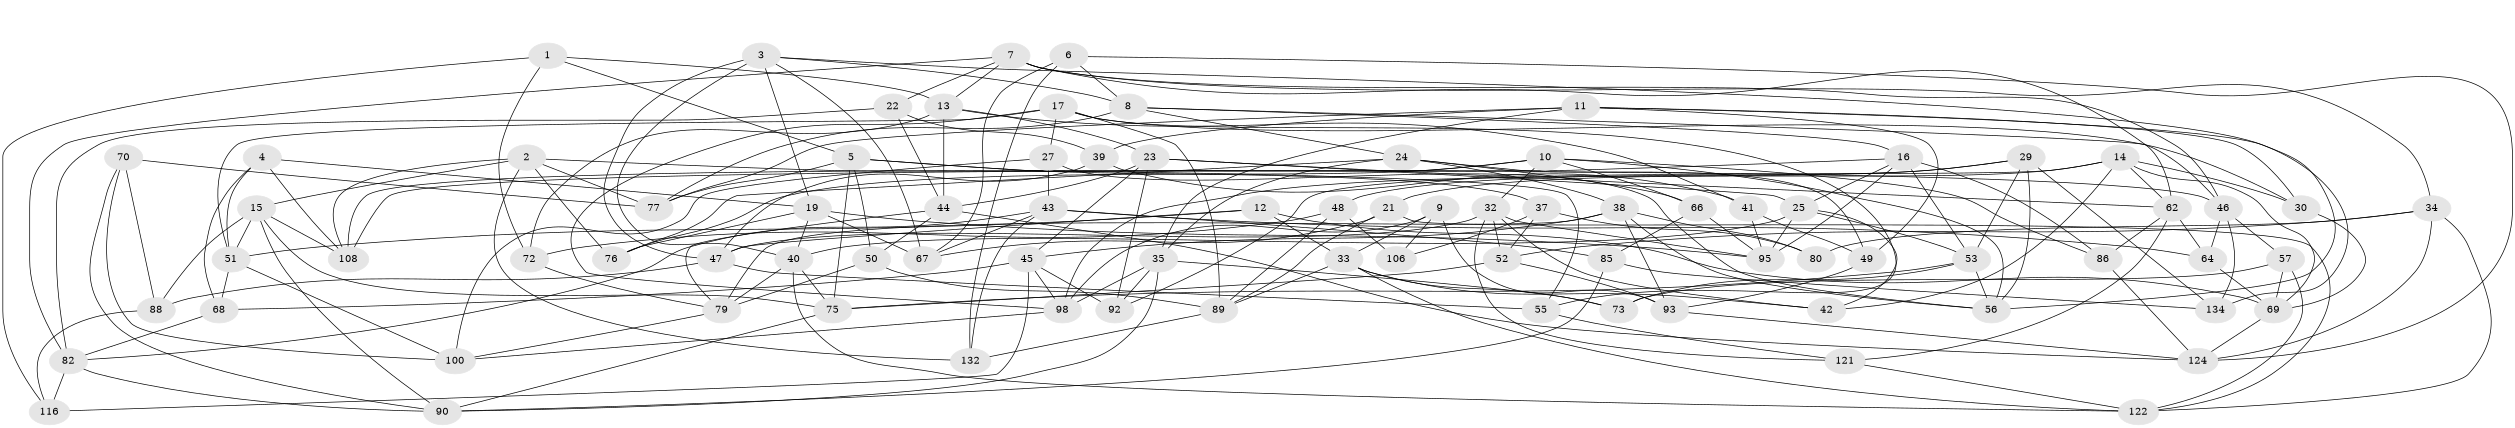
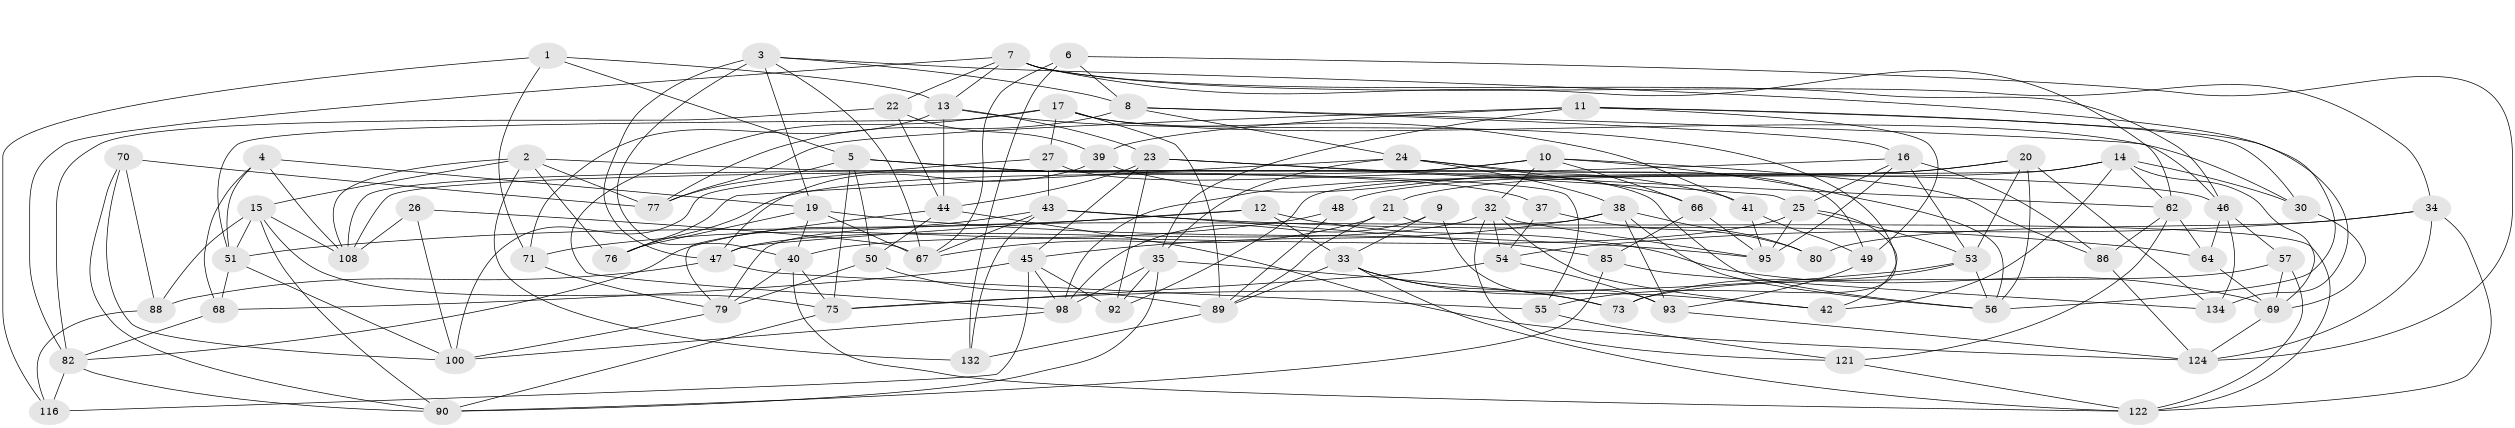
  graph {
    node [color=gray90 style=filled]
    5 [super="+105"]
    77 [super="+112"]
    37 [super="+71"]
    50
    55
    75 [super="+99"]
    1
    13 [super="+52"]
-   72
+   72 [label=71]
    116
    23 [super="+60"]
    41
    44 [super="+131"]
    79 [super="+110"]
    2 [super="+31"]
    15 [super="+128"]
    46 [super="+78"]
    76
    108 [super="+129"]
    132
    51 [super="+125"]
    88
    90 [super="+127"]
    134
    64 [super="+115"]
    57
    3 [super="+113"]
    8 [super="+91"]
    19 [super="+59"]
    40 [super="+126"]
    47 [super="+114"]
    56 [super="+111"]
    67 [super="+119"]
    16 [super="+36"]
    24 [super="+97"]
    95 [super="+96"]
    122 [super="+130"]
    4
    68
    100 [super="+107"]
    82 [super="+109"]
-   106
-   54 [super="+123" label=52]
+   54 [super="+123"]
    80
    89 [super="+103"]
    121
    6
    124 [super="+133"]
    7 [super="+18"]
    22
    34 [super="+87"]
    62 [super="+120"]
    39
    86
    25 [super="+117"]
    53 [super="+81"]
    66
    35 [super="+101"]
    49
    38 [super="+63"]
    33 [super="+84"]
    42
    73
    9
    93
    98 [super="+118"]
    10 [super="+28"]
    32 [super="+83"]
    85
    11 [super="+65"]
    30
    69 [super="+102"]
    92
    12
    45 [super="+61"]
    14 [super="+29"]
    21
    17 [super="+104"]
    27
    43 [super="+94"]
-   20 [super="+58" label=29]
+   20 [super="+58"]
    48
+   26
    70
    5 -- 77
    5 -- 37
    5 -- 50
    5 -- 55
    5 -- 75
-   37 -- 106 [weight=2]
    37 -- 54 [weight=2]
    37 -- 80
    50 -- 79
    50 -- 89
    55 -- 121
    75 -- 90
    1 -- 5
    1 -- 13
    1 -- 72
    1 -- 116
    13 -- 72
    13 -- 23
    13 -- 41
    13 -- 44
    72 -- 79
    23 -- 44
    23 -- 62
    23 -- 25
    23 -- 92
    23 -- 45
    41 -- 95
    41 -- 49
    44 -- 50
    44 -- 79
    44 -- 124
    79 -- 100
    2 -- 77
    2 -- 15
    2 -- 46
    2 -- 76
    2 -- 108
    2 -- 132
    15 -- 75
    15 -- 108
    15 -- 51
    15 -- 88
    15 -- 90
    46 -- 134
    46 -- 64
    46 -- 57
    51 -- 68
    51 -- 100
    88 -- 116
    64 -- 69
    57 -- 122
    57 -- 73
    57 -- 69
    3 -- 8
    3 -- 19
    3 -- 40
    3 -- 47
    3 -- 56
    3 -- 67
    8 -- 77
    8 -- 46
    8 -- 16
    8 -- 24
    19 -- 76
    19 -- 40
    19 -- 67
    19 -- 95
    40 -- 75
    40 -- 79
    40 -- 122
    47 -- 55
    47 -- 88
    16 -- 108
    16 -- 95
    16 -- 86
    16 -- 25
    16 -- 53
    24 -- 76
    24 -- 66
    24 -- 35
    24 -- 49
    24 -- 38
    4 -- 108
    4 -- 51
    4 -- 19
    4 -- 68
    68 -- 82
    82 -- 116
    82 -- 90
    54 -- 75
    54 -- 93
    89 -- 132
    121 -- 122
    6 -- 132
    6 -- 8
    6 -- 67
    6 -- 124
    7 -- 13
    7 -- 46
    7 -- 82
    7 -- 22
    7 -- 34
    7 -- 62
    22 -- 44
    22 -- 82
    22 -- 39
    34 -- 122
    34 -- 54
    34 -- 80 [weight=2]
    34 -- 124
    62 -- 64
    62 -- 121
    62 -- 86
    39 -- 41
    39 -- 47
    86 -- 124
    25 -- 40
    25 -- 95
    25 -- 53
    25 -- 42
    53 -- 75
    53 -- 56
    53 -- 73
    66 -- 95
    66 -- 85
    35 -- 90
    35 -- 73
    35 -- 98
    35 -- 92
    49 -- 93
    38 -- 79
    38 -- 56
    38 -- 80
    38 -- 93
    38 -- 45
    33 -- 122
    33 -- 89
    33 -- 42
    33 -- 73
-   9 -- 106
    9 -- 33
    9 -- 93
    9 -- 98
    93 -- 124
    98 -- 100
    10 -- 76
    10 -- 108
    10 -- 56
    10 -- 86
    10 -- 66
    10 -- 32
    32 -- 47
    32 -- 95
    32 -- 54
    32 -- 121
    32 -- 42
    85 -- 90
    85 -- 134
    11 -- 77
    11 -- 134
    11 -- 39
    11 -- 35
    11 -- 49
    11 -- 30
    30 -- 69
    69 -- 124
    12 -- 51
    12 -- 47
    12 -- 33
    12 -- 69
    45 -- 116
    45 -- 68
    45 -- 98
    45 -- 92
    14 -- 62
    14 -- 42
    14 -- 30
    14 -- 69
    14 -- 92
    14 -- 21
    21 -- 67
    21 -- 122
    21 -- 89
    17 -- 55
    17 -- 51
    17 -- 89
    17 -- 98
    17 -- 30
    17 -- 27
    27 -- 56
    27 -- 100
    27 -- 43
    43 -- 132
    43 -- 64
    43 -- 67
    43 -- 82
    43 -- 85
    20 -- 134
    20 -- 56
    20 -- 53
    20 -- 98
    20 -- 48
    48 -- 72
-   48 -- 106
    48 -- 89
+   26 -- 108
+   26 -- 67
+   26 -- 100
    70 -- 77
    70 -- 88
    70 -- 90
    70 -- 100
  }
